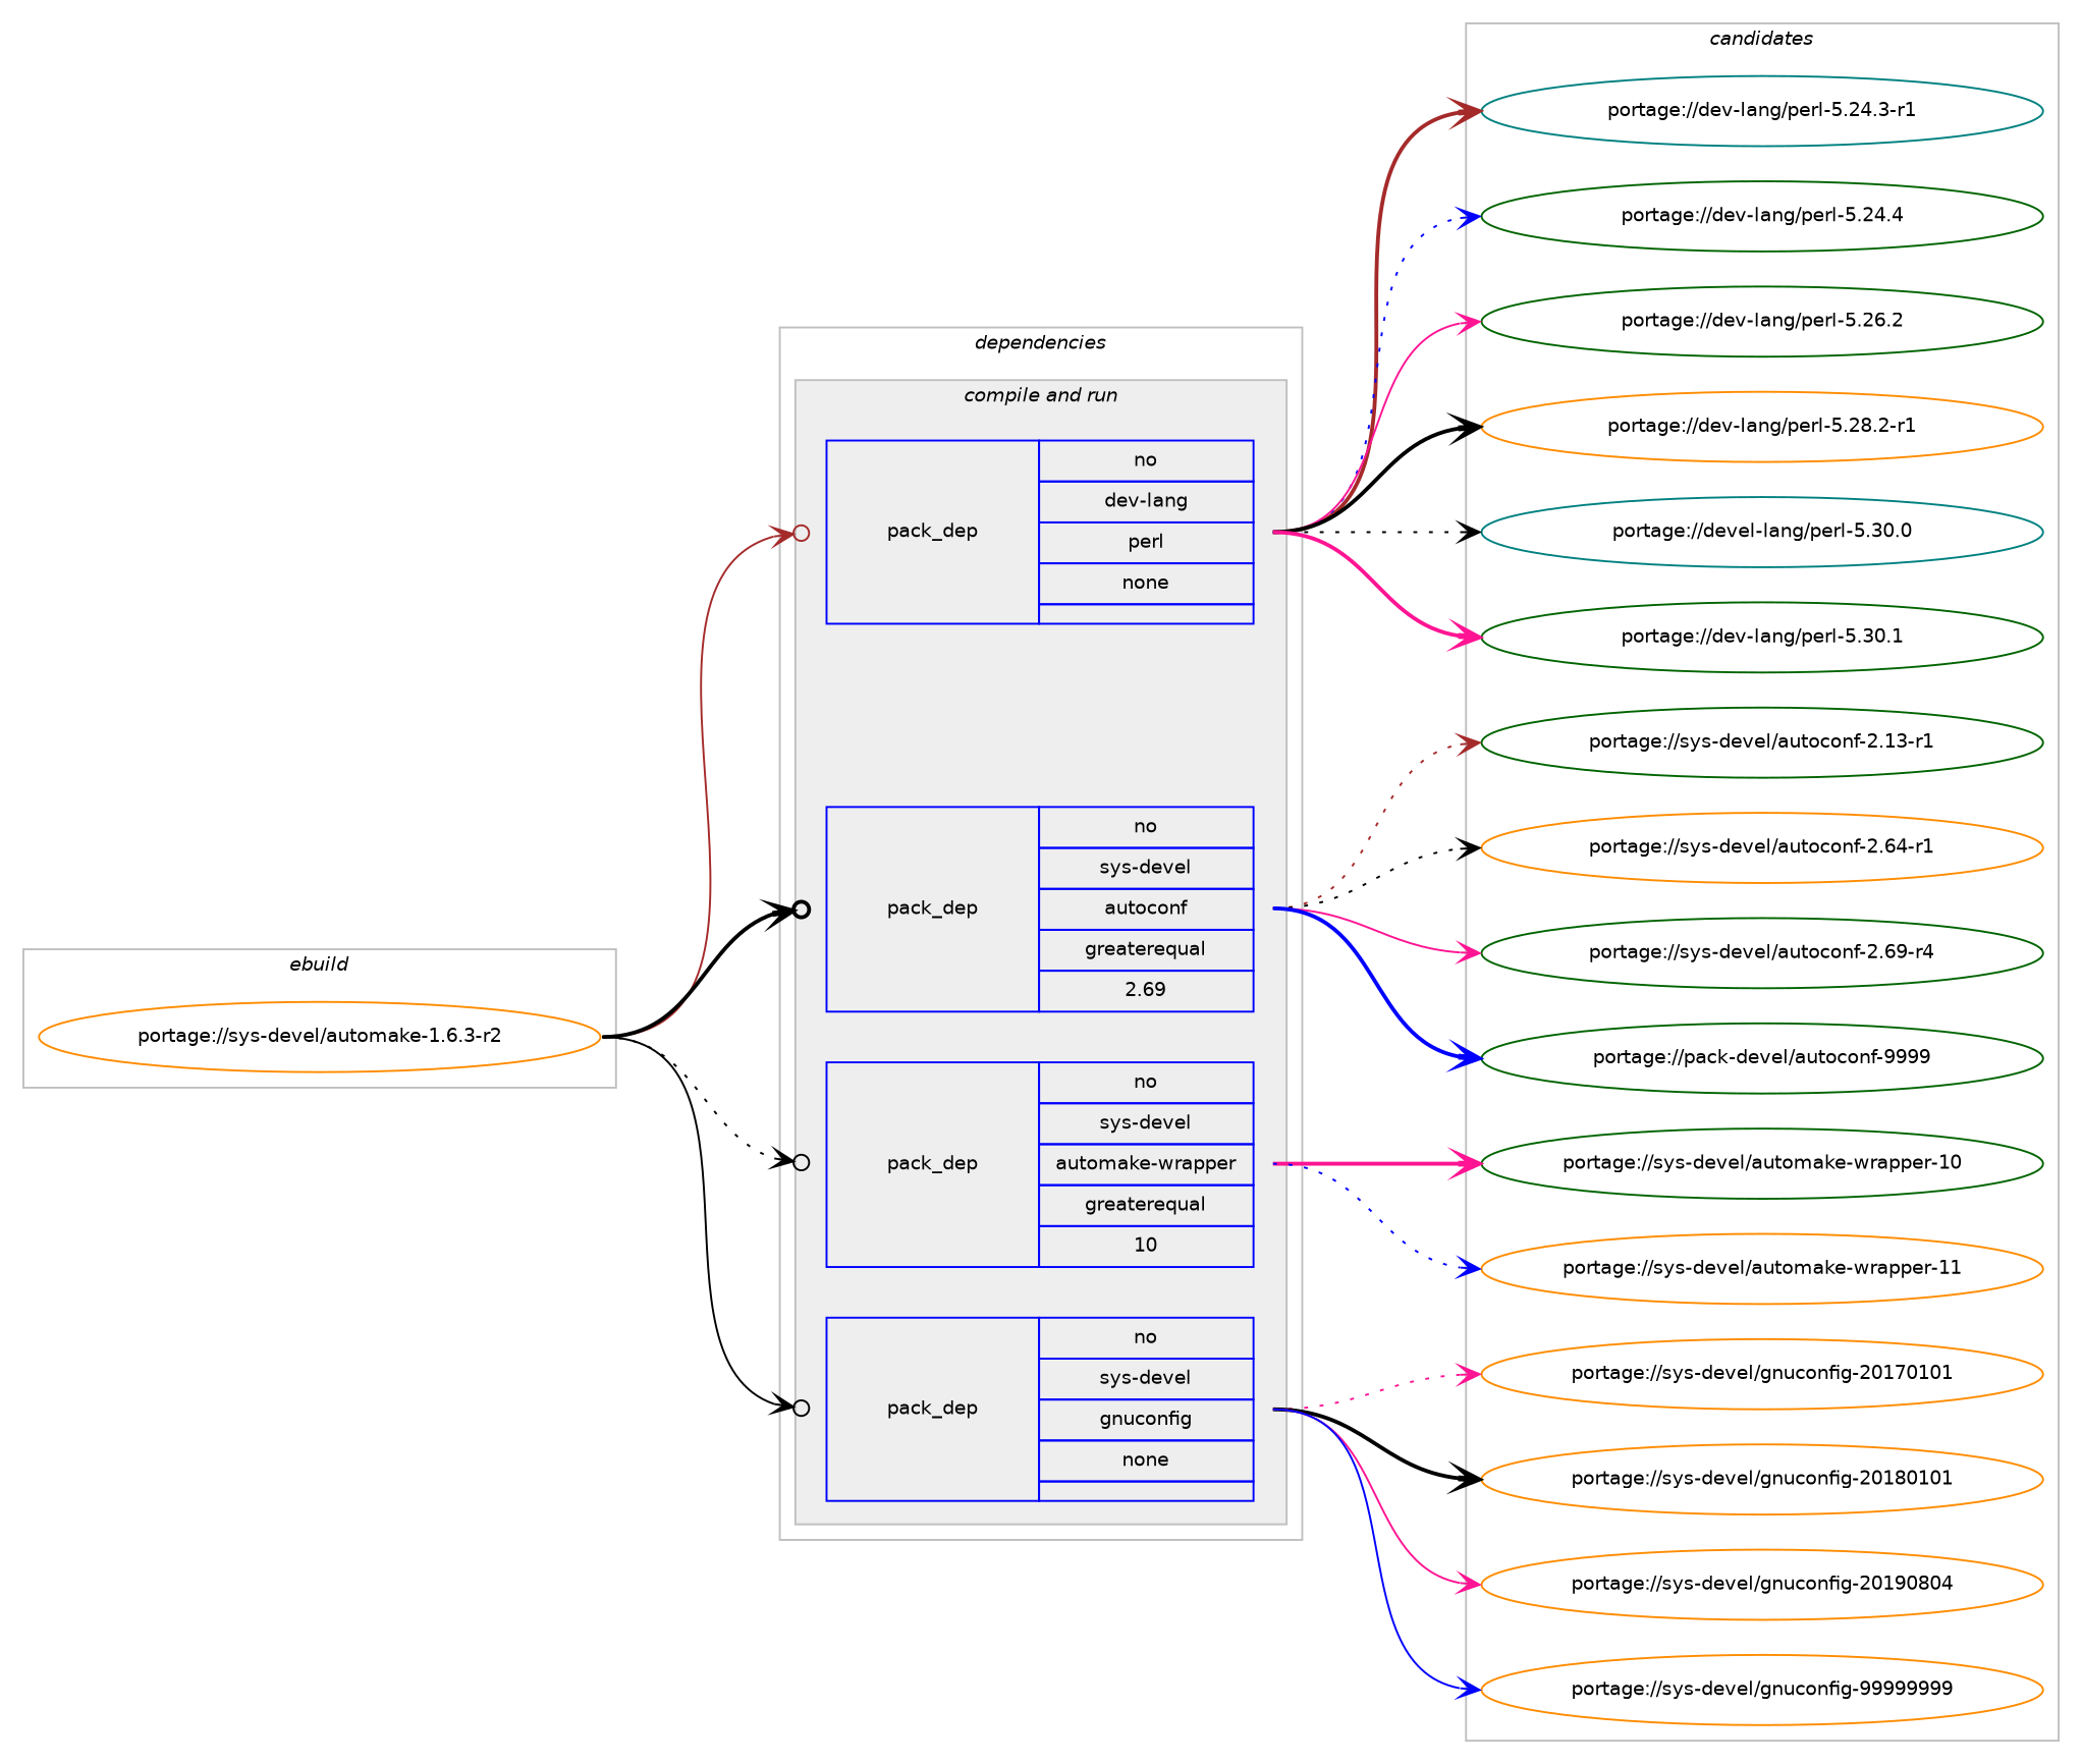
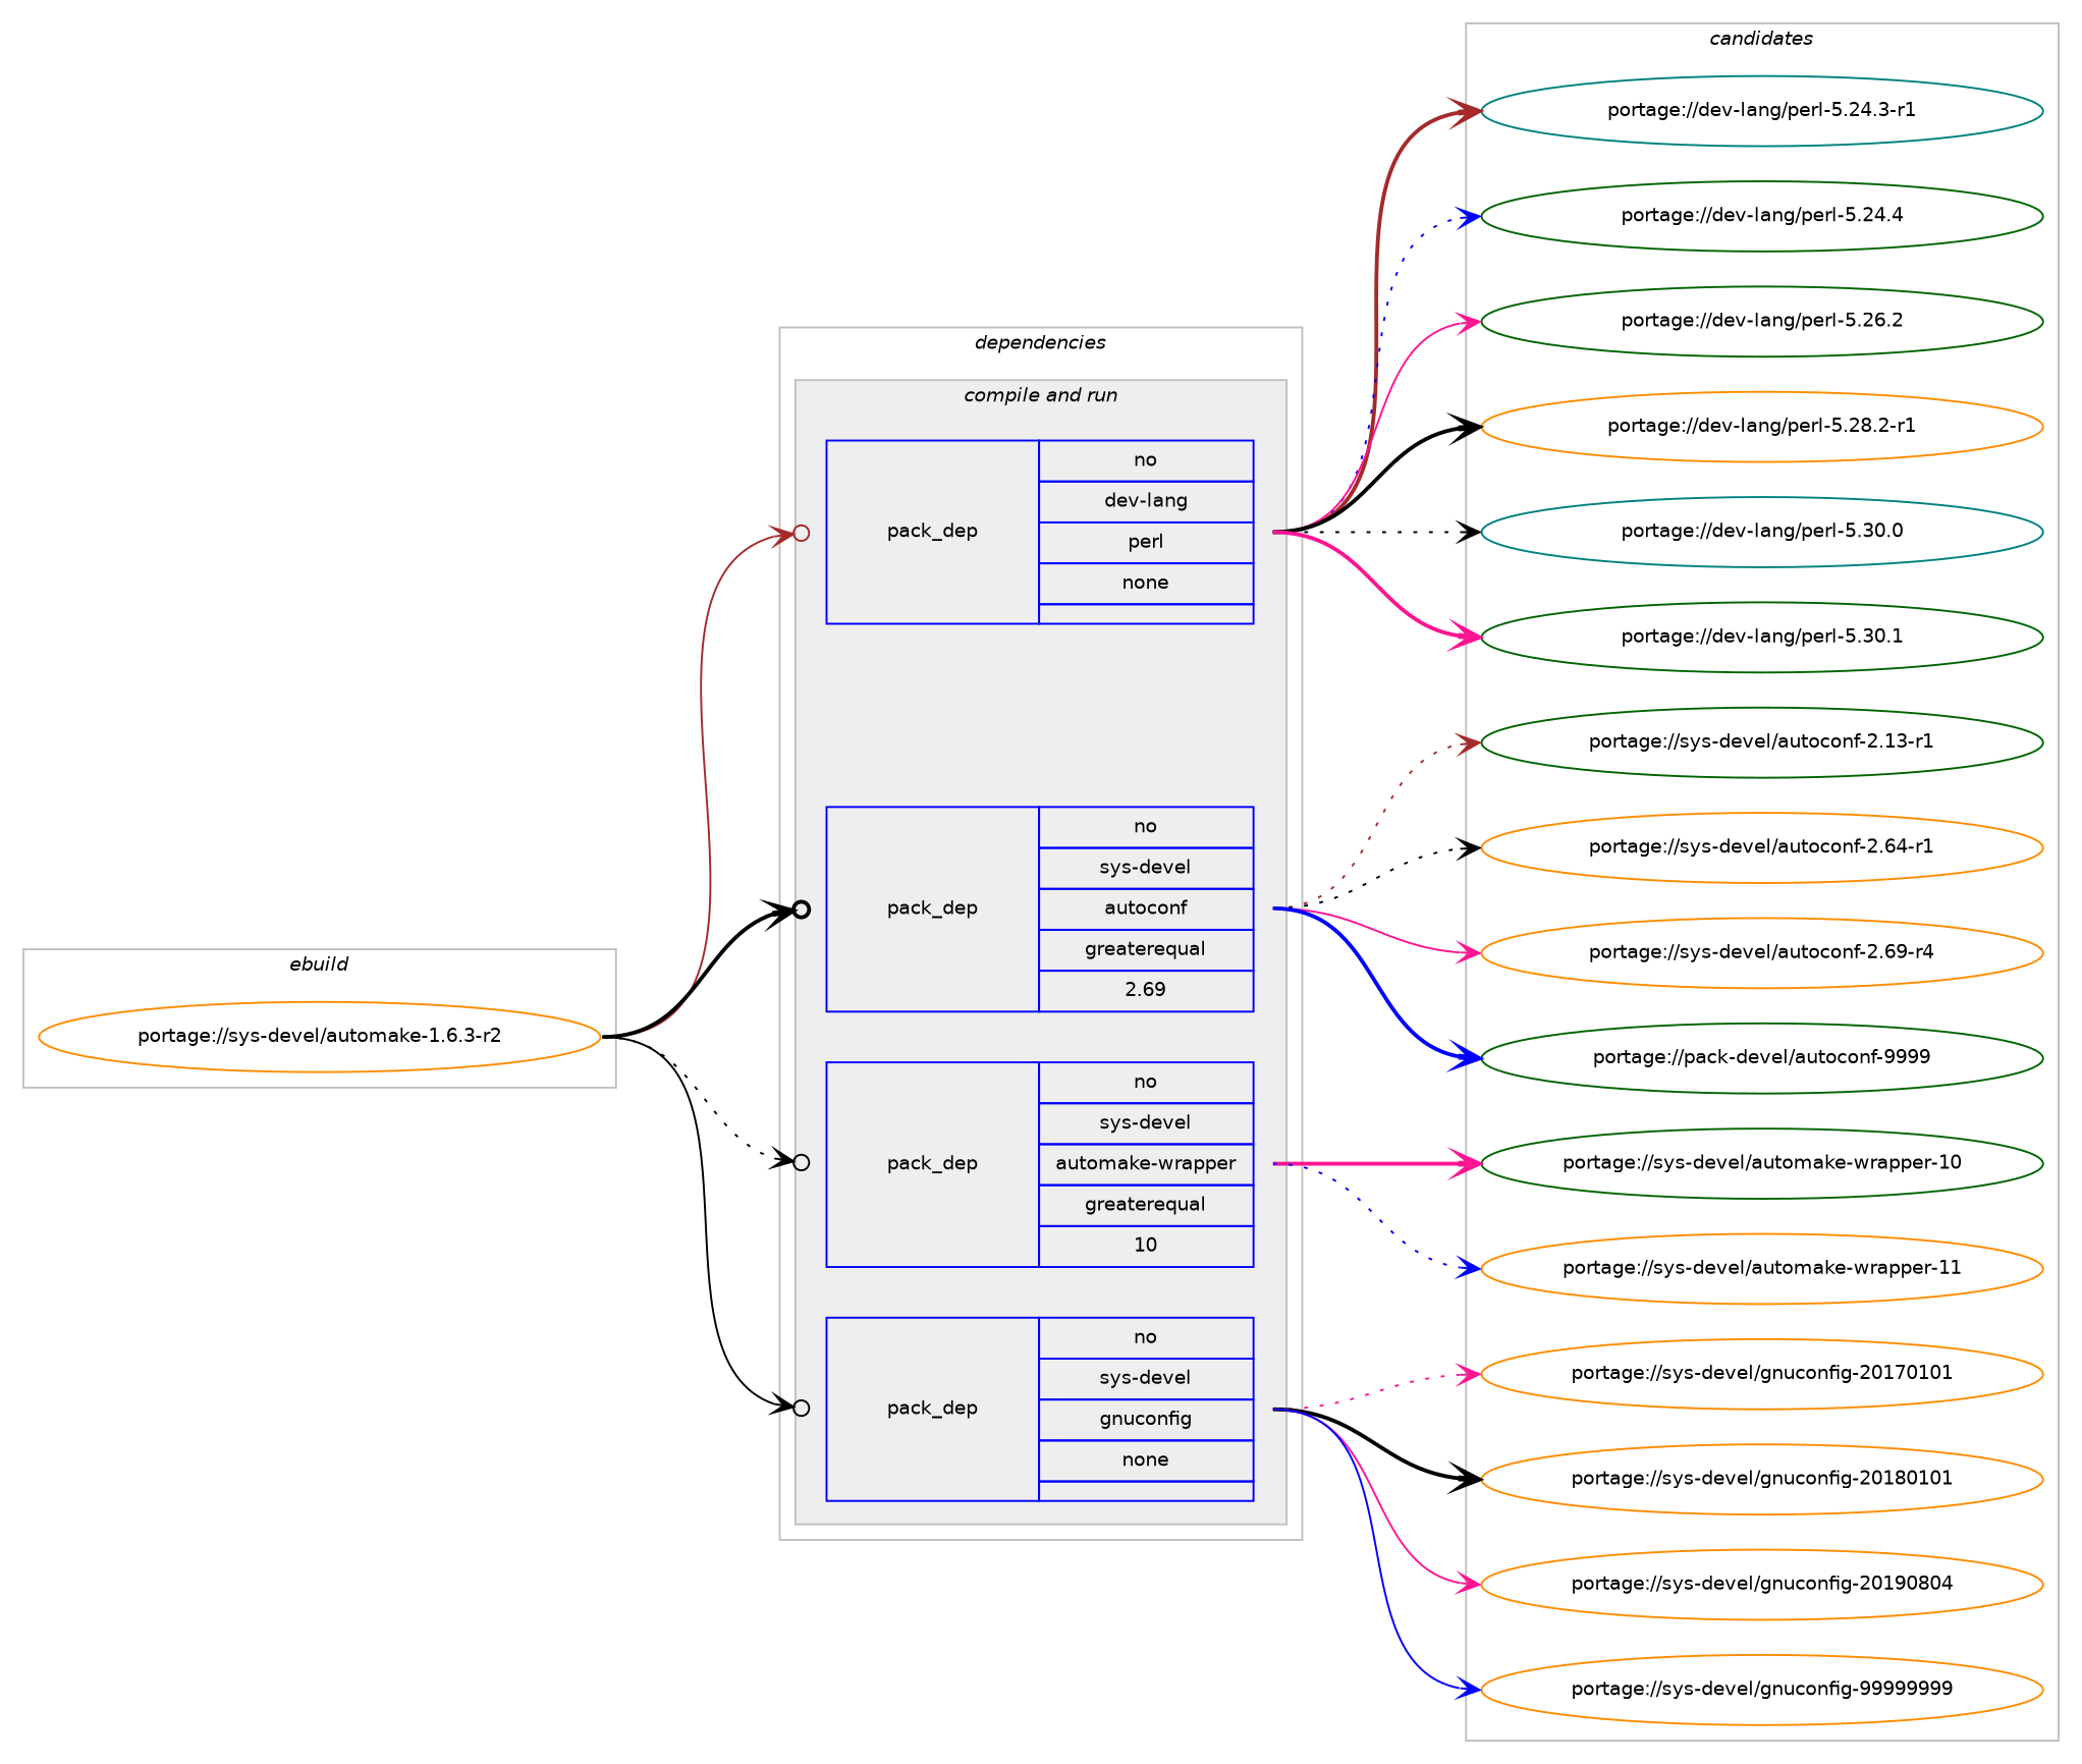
  digraph {
    compound=true
    concentrate=true
    fontname=Helvetica
    fontsize=10
    newrank=true
    rankdir=LR
    ranksep=1.5
    node [color=darkorange fontname=Helvetica fontsize=10]
    edge [arrowhead=vee color=black headport=w style=bold tailport=e weight=100]
    n1 [label="portage://sys-devel/automake-1.6.3-r2" width=4]
    n2 [color=blue label=<<TABLE BORDER="0" CELLBORDER="1" CELLSPACING="0" CELLPADDING="4" WIDTH="220"><TR><TD ROWSPAN="6" CELLPADDING="30">pack_dep</TD></TR><TR><TD WIDTH="110">no</TD></TR><TR><TD>dev-lang</TD></TR><TR><TD>perl</TD></TR><TR><TD>none</TD></TR><TR><TD></TD></TR></TABLE>> shape=none]
    n3 [color=blue label=<<TABLE BORDER="0" CELLBORDER="1" CELLSPACING="0" CELLPADDING="4" WIDTH="220"><TR><TD ROWSPAN="6" CELLPADDING="30">pack_dep</TD></TR><TR><TD WIDTH="110">no</TD></TR><TR><TD>sys-devel</TD></TR><TR><TD>autoconf</TD></TR><TR><TD>greaterequal</TD></TR><TR><TD>2.69</TD></TR></TABLE>> shape=none]
    n4 [color=blue label=<<TABLE BORDER="0" CELLBORDER="1" CELLSPACING="0" CELLPADDING="4" WIDTH="220"><TR><TD ROWSPAN="6" CELLPADDING="30">pack_dep</TD></TR><TR><TD WIDTH="110">no</TD></TR><TR><TD>sys-devel</TD></TR><TR><TD>automake-wrapper</TD></TR><TR><TD>greaterequal</TD></TR><TR><TD>10</TD></TR></TABLE>> shape=none]
    n5 [color=blue label=<<TABLE BORDER="0" CELLBORDER="1" CELLSPACING="0" CELLPADDING="4" WIDTH="220"><TR><TD ROWSPAN="6" CELLPADDING="30">pack_dep</TD></TR><TR><TD WIDTH="110">no</TD></TR><TR><TD>sys-devel</TD></TR><TR><TD>gnuconfig</TD></TR><TR><TD>none</TD></TR><TR><TD></TD></TR></TABLE>> shape=none]
    n6 [color=teal label="portage://dev-lang/perl-5.24.3-r1" width=4]
    n7 [color=darkgreen label="portage://dev-lang/perl-5.24.4" width=4]
    n8 [color=darkgreen label="portage://dev-lang/perl-5.26.2" width=4]
    n9 [label="portage://dev-lang/perl-5.28.2-r1" width=4]
-   n10 [color=teal label="portage://devel-lang/perl-5.30.0" width=4]
+   n10 [color=teal label="portage://dev-lang/perl-5.30.0" width=4]
    n11 [color=darkgreen label="portage://dev-lang/perl-5.30.1" width=4]
    n12 [color=darkgreen label="portage://sys-devel/autoconf-2.13-r1" width=4]
    n13 [label="portage://sys-devel/autoconf-2.64-r1" width=4]
-   n14 [color=darkgreen label="portage://sys-devel/autoconf-2.69-r4" width=4]
+   n14 [label="portage://sys-devel/autoconf-2.69-r4" width=4]
    n15 [color=darkgreen label="portage://pack-devel/autoconf-9999" width=4]
    n16 [color=darkgreen label="portage://sys-devel/automake-wrapper-10" width=4]
    n17 [label="portage://sys-devel/automake-wrapper-11" width=4]
    n18 [label="portage://sys-devel/gnuconfig-20170101" width=4]
    n19 [label="portage://sys-devel/gnuconfig-20180101" width=4]
    n20 [label="portage://sys-devel/gnuconfig-20190804" width=4]
    n21 [label="portage://sys-devel/gnuconfig-99999999" width=4]
    subgraph cluster_1 {
      color=gray
      label=<<i>ebuild</i>>
      rank=same
      n1
    }
    subgraph cluster_2 {
      color=gray
      label=<<i>dependencies</i>>
      subgraph cluster_3 {
        color=gray
        fillcolor="#eeeeee"
        label=<<i>compile</i>>
        style=filled
      }
      subgraph cluster_4 {
        color=gray
        fillcolor="#eeeeee"
        label=<<i>compile and run</i>>
        style=filled
        subgraph sub_5 {
          color=gray
          fillcolor="#eeeeee"
          label=<<i>compile and run</i>>
          style=filled
          n2
        }
        subgraph sub_6 {
          color=gray
          fillcolor="#eeeeee"
          label=<<i>compile and run</i>>
          style=filled
          n3
        }
        subgraph sub_7 {
          color=gray
          fillcolor="#eeeeee"
          label=<<i>compile and run</i>>
          style=filled
          n4
        }
        subgraph sub_8 {
          color=gray
          fillcolor="#eeeeee"
          label=<<i>compile and run</i>>
          style=filled
          n5
        }
      }
      subgraph cluster_9 {
        color=gray
        fillcolor="#eeeeee"
        label=<<i>run</i>>
        style=filled
      }
    }
    subgraph cluster_10 {
      color=gray
      label=<<i>candidates</i>>
      rank=same
      subgraph sub_11 {
        color=black
        label=<<i>candidates</i>>
        nodesep=1
        rank=same
        n6
        n7
        n8
        n9
        n10
        n11
      }
      subgraph sub_12 {
        color=black
        label=<<i>candidates</i>>
        nodesep=1
        rank=same
        n12
        n13
        n14
        n15
      }
      subgraph sub_13 {
        color=black
        label=<<i>candidates</i>>
        nodesep=1
        rank=same
        n16
        n17
      }
      subgraph sub_14 {
        color=black
        label=<<i>candidates</i>>
        nodesep=1
        rank=same
        n18
        n19
        n20
        n21
      }
    }
    n1 -> n2 [arrowhead=odotvee color=brown style=solid weight=20]
    n1 -> n3 [arrowhead=odotvee weight=20]
    n1 -> n4 [arrowhead=odotvee style=dotted weight=20]
    n1 -> n5 [arrowhead=odotvee style=solid weight=20]
    n2 -> n6 [color=brown]
    n2 -> n7 [color=blue style=dotted]
    n2 -> n8 [color=deeppink style=solid]
    n2 -> n9
    n2 -> n10 [style=dotted]
    n2 -> n11 [color=deeppink]
    n3 -> n12 [color=brown style=dotted]
    n3 -> n13 [style=dotted]
    n3 -> n14 [color=deeppink style=solid]
    n3 -> n15 [color=blue]
    n4 -> n16 [color=deeppink]
    n4 -> n17 [color=blue style=dotted]
    n5 -> n18 [color=deeppink style=dotted]
    n5 -> n19
    n5 -> n20 [color=deeppink style=solid]
    n5 -> n21 [color=blue style=solid]
  }
